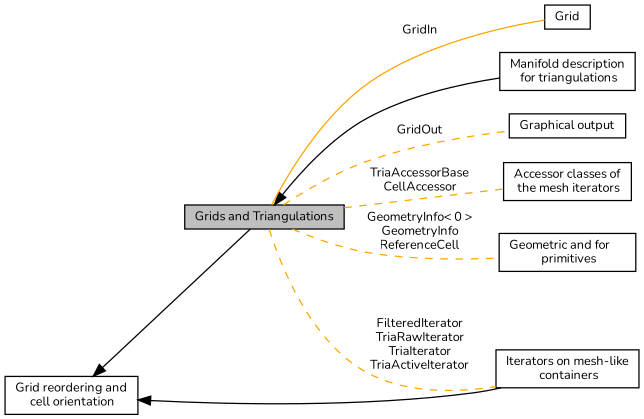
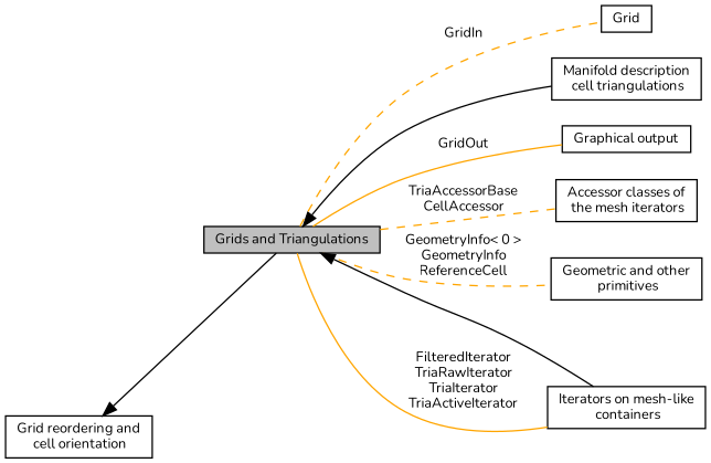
  digraph {
    fontname=Nunito
    rankdir=LR
    node [color=black fillcolor=white fontname=Nunito fontsize=10 shape=box style=filled]
    edge [dir=none fontname=Nunito fontsize=10 labelfontname=Helvetica labelfontsize=10 shape=plaintext style=dashed color=orange]
-   n1 [height=0.2 label="Manifold description\l for triangulations" width=0.4]
+   n1 [height=0.2 label="Manifold description\l cell triangulations" width=0.4]
    n2 [height=0.2 label="Grid reordering and\l cell orientation" width=0.4]
    n3 [fillcolor=grey75 fontcolor=black height=0.2 label="Grids and Triangulations" width=0.4]
    n4 [height=0.2 label="Graphical output" width=0.4]
    n5 [height=0.2 label="Accessor classes of\l the mesh iterators" width=0.4]
-   n6 [height=0.2 label="Geometric and for\l primitives" width=0.4]
+   n6 [height=0.2 label="Geometric and other\l primitives" width=0.4]
    n7 [height=0.2 label="Iterators on mesh-like\l containers" width=0.4]
    n8 [height=0.2 label=Grid width=0.4]
    n2 -> n3 [dir=back style=solid color=""]
    n3 -> n1 [dir=back style=solid color=""]
-   n3 -> n4 [label=GridOut]
+   n3 -> n4 [label=GridOut style=solid]
    n3 -> n5 [label="TriaAccessorBase\nCellAccessor"]
    n3 -> n6 [label="GeometryInfo\< 0 \>\nGeometryInfo\nReferenceCell"]
-   n2 -> n7 [dir=back style=solid color=""]
-   n3 -> n7 [label="FilteredIterator\nTriaRawIterator\nTriaIterator\nTriaActiveIterator"]
-   n3 -> n8 [label=GridIn style=solid]
+   n3 -> n7 [dir=back style=solid color=""]
+   n3 -> n7 [label="FilteredIterator\nTriaRawIterator\nTriaIterator\nTriaActiveIterator" style=solid]
+   n3 -> n8 [label=GridIn]
  }
